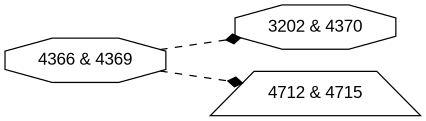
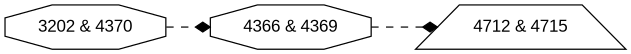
  digraph {
    fontname="Liberation Sans"
    rankdir=LR
    node [fontname="Liberation Sans" shape=octagon]
    edge [arrowhead=diamond color=black fontname="Liberation Sans" style=dashed]
    n1 [label="3202 & 4370"]
    n2 [label="4366 & 4369"]
    n3 [label="4712 & 4715" shape=trapezium]
-   n2 -> n1
+   n1 -> n2
    n2 -> n3
  }
